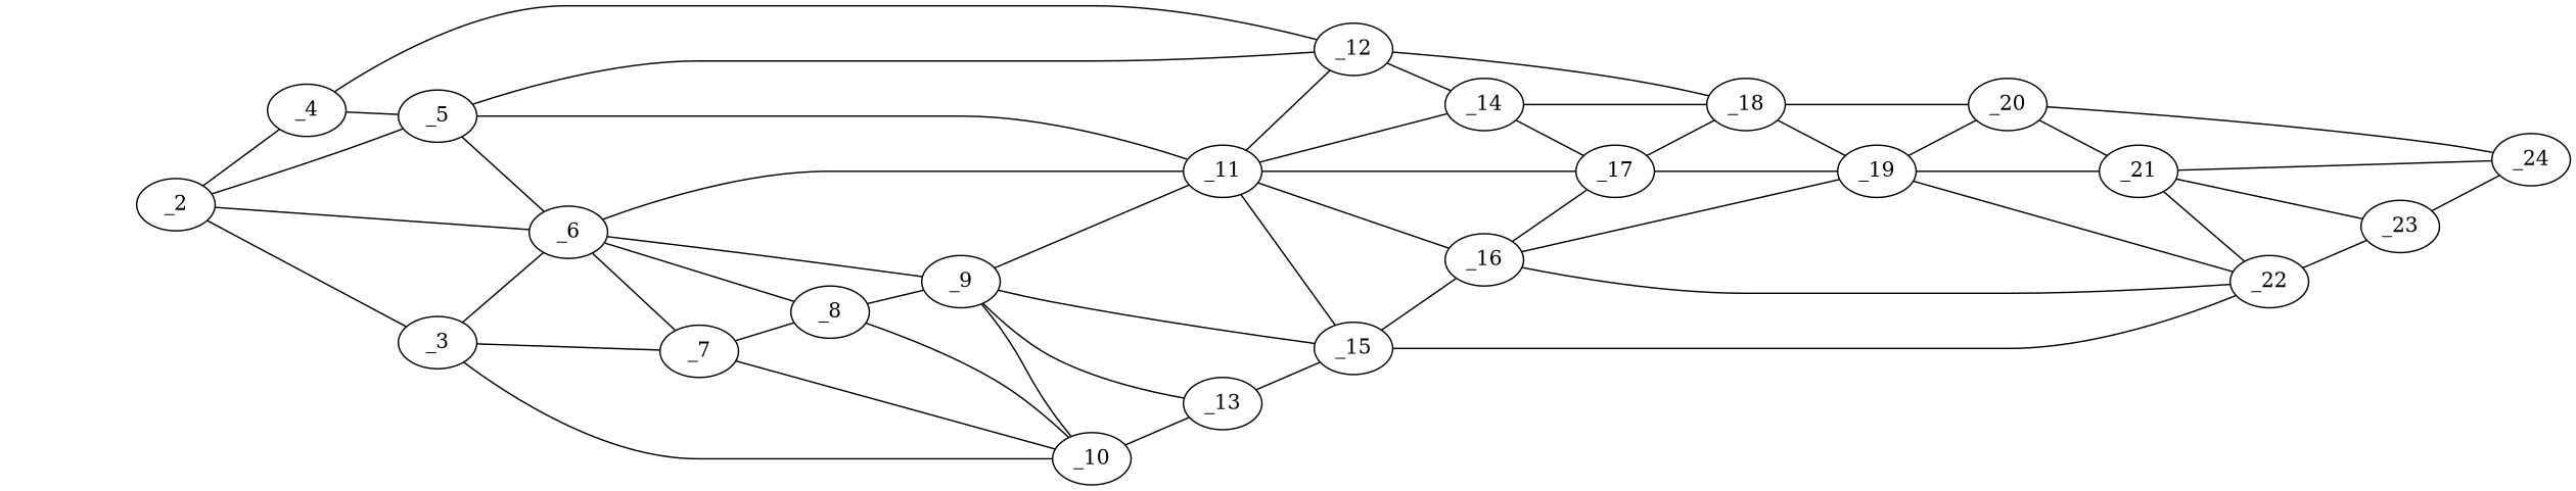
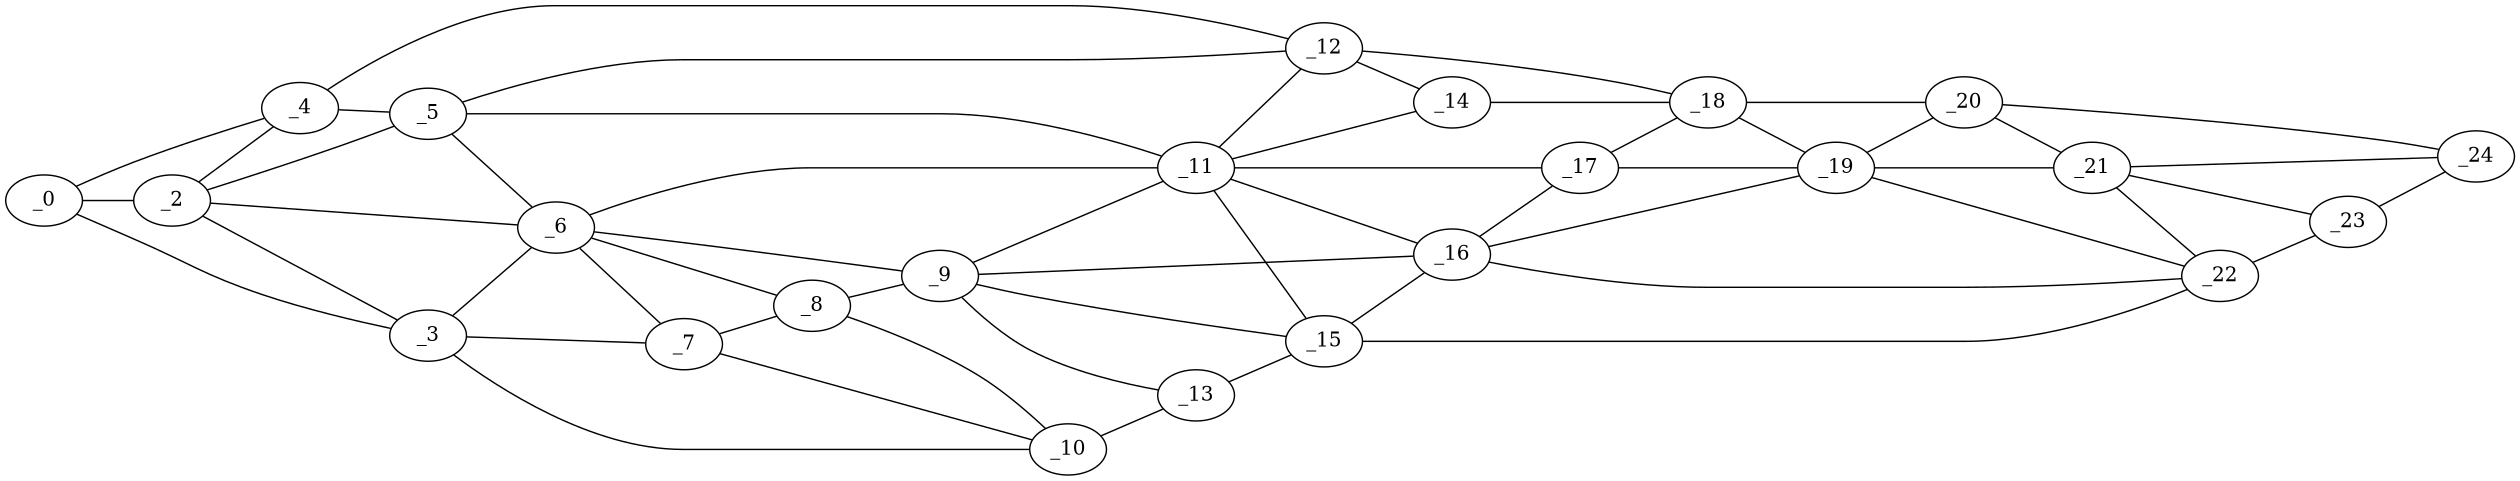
  graph {
    rankdir=LR
    node [x=56 y=63]
    edge [valence=2]
+   _0 [x=8 y=51]
    _2 [x=30 y=65]
    _3 [x=31 y=40]
    _4 [x=35 y=77]
    _5 [x=40 y=78]
    _6 [x=45 y=56]
    _7 [y=44]
    _10 [x=68 y=42]
    _12 [x=72 y=86]
    _11 [x=72]
    _8 [y=49]
    _9 [x=67 y=54]
    _13 [x=73 y=43]
    _14 [x=76 y=78]
    _18 [x=94 y=86]
    _15 [x=81 y=46]
    _16 [x=89 y=53]
    _17 [x=92]
    _19 [x=104]
    _20 [x=105 y=85]
    _22 [x=122 y=65]
    _23 [x=125 y=72]
    _21 [x=111 y=68]
    _24 [x=125 y=76]
+   _0 -- _2
+   _0 -- _3 [valence=1]
+   _0 -- _4 [valence=1]
    _2 -- _3
    _2 -- _4
    _2 -- _5
    _2 -- _6
    _3 -- _6 [valence=1]
    _3 -- _7
    _3 -- _10 [valence=1]
    _4 -- _5
    _4 -- _12 [valence=1]
    _5 -- _6
    _5 -- _12 [valence=1]
    _5 -- _11
    _6 -- _7
    _6 -- _11 [valence=1]
    _6 -- _8
    _6 -- _9 [valence=1]
    _7 -- _10
    _7 -- _8
    _10 -- _13 [valence=1]
    _12 -- _14
    _12 -- _18 [valence=1]
    _11 -- _12 [valence=1]
    _11 -- _14
    _11 -- _15 [valence=1]
    _11 -- _16
    _11 -- _17 [valence=1]
    _8 -- _10
    _8 -- _9
-   _9 -- _10 [valence=1]
+   _9 -- _16 [valence=1]
    _9 -- _11
    _9 -- _13
    _9 -- _15
    _13 -- _15 [valence=1]
    _14 -- _18
-   _14 -- _17
    _18 -- _19
    _18 -- _20 [valence=1]
    _15 -- _16 [valence=1]
    _15 -- _22 [valence=1]
    _16 -- _17 [valence=1]
    _16 -- _19
    _16 -- _22 [valence=1]
    _17 -- _18 [valence=1]
    _17 -- _19
    _19 -- _20
    _19 -- _22
    _19 -- _21
    _20 -- _21
    _20 -- _24 [valence=1]
    _22 -- _23 [valence=1]
    _23 -- _24 [valence=1]
    _21 -- _22 [valence=1]
    _21 -- _23
    _21 -- _24
  }
